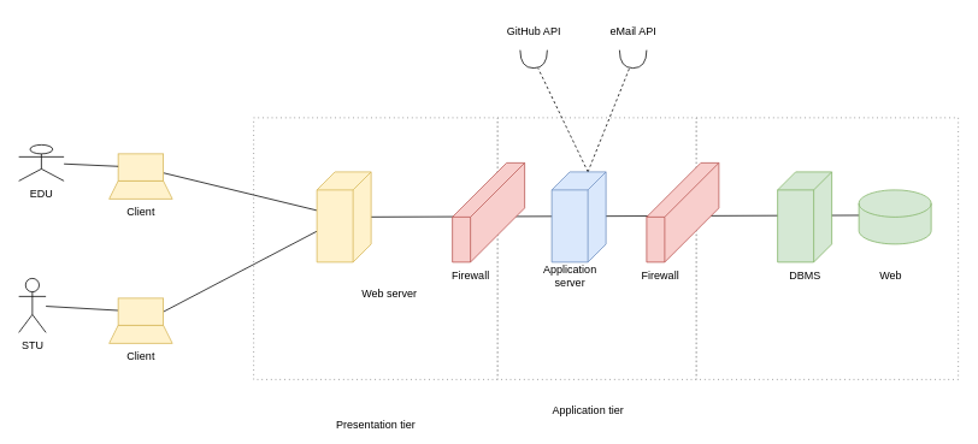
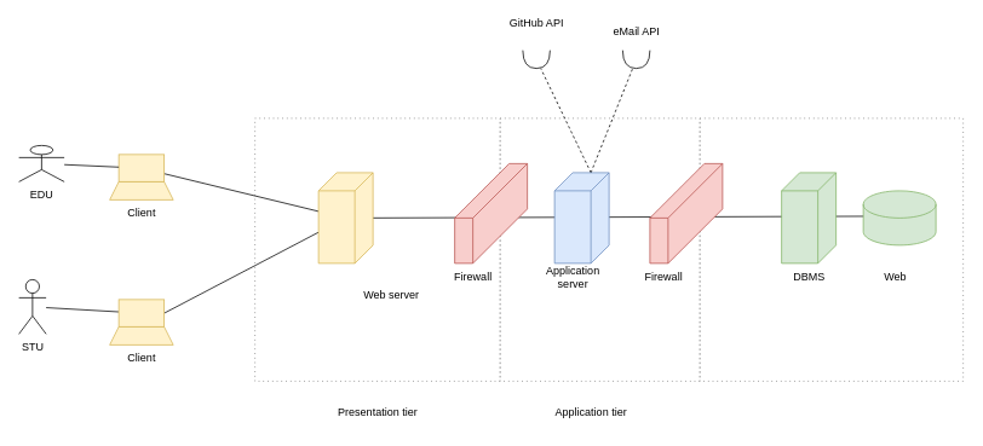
  <mxCell id="0" />
  <mxCell id="1" parent="0" />
  <mxCell id="2" value="" style="endArrow=none;html=1;rounded=0;" parent="1" edge="1"><mxGeometry width="50" height="50" relative="1" as="geometry"><mxPoint x="390" y="240" as="sourcePoint" /><mxPoint x="980" y="238" as="targetPoint" /></mxGeometry></mxCell>
  <mxCell id="3" value="" style="rounded=0;whiteSpace=wrap;html=1;fillColor=none;fontColor=#333333;strokeColor=#666666;dashed=1;dashPattern=1 4;" parent="1" vertex="1"><mxGeometry x="770" y="130" width="290" height="290" as="geometry" /></mxCell>
  <mxCell id="4" value="" style="rounded=0;whiteSpace=wrap;html=1;fillColor=none;fontColor=#333333;strokeColor=#666666;dashed=1;dashPattern=1 4;" parent="1" vertex="1"><mxGeometry x="550" y="130" width="220" height="290" as="geometry" /></mxCell>
  <mxCell id="5" value="" style="rounded=0;whiteSpace=wrap;html=1;fillColor=none;fontColor=#333333;strokeColor=#666666;dashed=1;dashPattern=1 4;" parent="1" vertex="1"><mxGeometry x="280" y="130" width="270" height="290" as="geometry" /></mxCell>
  <mxCell id="6" style="rounded=0;orthogonalLoop=1;jettySize=auto;html=1;dashed=1;endArrow=none;endFill=0;exitX=0;exitY=0;exitDx=0;exitDy=20;exitPerimeter=0;" parent="1" source="8" target="30" edge="1"><mxGeometry relative="1" as="geometry"><mxPoint x="597.2" y="80" as="targetPoint" /></mxGeometry></mxCell>
  <mxCell id="7" style="rounded=0;orthogonalLoop=1;jettySize=auto;html=1;endArrow=none;endFill=0;exitX=0;exitY=0;exitDx=0;exitDy=20;exitPerimeter=0;dashed=1;" parent="1" source="8" target="31" edge="1"><mxGeometry relative="1" as="geometry"><mxPoint x="694" y="80" as="targetPoint" /></mxGeometry></mxCell>
  <mxCell id="8" value="" style="verticalAlign=top;align=left;spacingTop=8;spacingLeft=2;spacingRight=12;shape=cube;size=20;direction=south;fontStyle=4;html=1;whiteSpace=wrap;fillColor=#dae8fc;strokeColor=#6c8ebf;" parent="1" vertex="1"><mxGeometry x="610" y="190" width="60" height="100" as="geometry" /></mxCell>
  <mxCell id="9" value="Application &lt;br&gt;server" style="text;html=1;align=center;verticalAlign=middle;resizable=0;points=[];autosize=1;strokeColor=none;fillColor=none;" parent="1" vertex="1"><mxGeometry x="590" y="285" width="80" height="40" as="geometry" /></mxCell>
  <mxCell id="10" value="" style="verticalAlign=top;align=left;spacingTop=8;spacingLeft=2;spacingRight=12;shape=cube;size=60;direction=south;fontStyle=4;html=1;whiteSpace=wrap;fillStyle=auto;fillColor=#f8cecc;strokeColor=#b85450;" parent="1" vertex="1"><mxGeometry x="500" y="180" width="80" height="110" as="geometry" /></mxCell>
  <mxCell id="11" value="Firewall" style="text;html=1;align=center;verticalAlign=middle;resizable=0;points=[];autosize=1;strokeColor=none;fillColor=none;" parent="1" vertex="1"><mxGeometry x="490" y="290" width="60" height="30" as="geometry" /></mxCell>
  <mxCell id="12" style="rounded=0;orthogonalLoop=1;jettySize=auto;html=1;endArrow=none;endFill=0;" parent="1" source="13" target="36" edge="1"><mxGeometry relative="1" as="geometry" /></mxCell>
  <mxCell id="13" value="" style="whiteSpace=wrap;html=1;fillColor=#fff2cc;strokeColor=#d6b656;" parent="1" vertex="1"><mxGeometry x="130" y="170" width="50" height="30" as="geometry" /></mxCell>
  <mxCell id="14" value="" style="shape=trapezoid;perimeter=trapezoidPerimeter;whiteSpace=wrap;html=1;fixedSize=1;fillColor=#fff2cc;strokeColor=#d6b656;size=10;" parent="1" vertex="1"><mxGeometry x="120" y="200" width="70" height="20" as="geometry" /></mxCell>
  <mxCell id="15" value="Client" style="text;html=1;align=center;verticalAlign=middle;resizable=0;points=[];autosize=1;strokeColor=none;fillColor=none;" parent="1" vertex="1"><mxGeometry x="130" y="220" width="50" height="30" as="geometry" /></mxCell>
  <mxCell id="16" value="" style="verticalAlign=top;align=left;spacingTop=8;spacingLeft=2;spacingRight=12;shape=cube;size=60;direction=south;fontStyle=4;html=1;whiteSpace=wrap;fillStyle=auto;fillColor=#f8cecc;strokeColor=#b85450;" parent="1" vertex="1"><mxGeometry x="715" y="180" width="80" height="110" as="geometry" /></mxCell>
  <mxCell id="17" value="Firewall" style="text;html=1;align=center;verticalAlign=middle;resizable=0;points=[];autosize=1;strokeColor=none;fillColor=none;" parent="1" vertex="1"><mxGeometry x="700" y="290" width="60" height="30" as="geometry" /></mxCell>
  <mxCell id="18" value="" style="verticalAlign=top;align=left;spacingTop=8;spacingLeft=2;spacingRight=12;shape=cube;size=20;direction=south;fontStyle=4;html=1;whiteSpace=wrap;fillColor=#d5e8d4;strokeColor=#82b366;" parent="1" vertex="1"><mxGeometry x="860" y="190" width="60" height="100" as="geometry" /></mxCell>
  <mxCell id="19" value="DBMS" style="text;html=1;align=center;verticalAlign=middle;resizable=0;points=[];autosize=1;strokeColor=none;fillColor=none;" parent="1" vertex="1"><mxGeometry x="860" y="290" width="60" height="30" as="geometry" /></mxCell>
  <mxCell id="20" value="" style="shape=cylinder3;whiteSpace=wrap;html=1;boundedLbl=1;backgroundOutline=1;size=15;fillColor=#d5e8d4;strokeColor=#82b366;" parent="1" vertex="1"><mxGeometry x="950" y="210" width="80" height="60" as="geometry" /></mxCell>
  <mxCell id="21" value="Web" style="text;html=1;align=center;verticalAlign=middle;resizable=0;points=[];autosize=1;strokeColor=none;fillColor=none;" parent="1" vertex="1"><mxGeometry x="960" y="290" width="50" height="30" as="geometry" /></mxCell>
  <mxCell id="22" style="rounded=0;orthogonalLoop=1;jettySize=auto;html=1;endArrow=none;endFill=0;" parent="1" source="23" target="13" edge="1"><mxGeometry relative="1" as="geometry" /></mxCell>
  <mxCell id="23" value="EDU" style="shape=umlActor;verticalLabelPosition=bottom;verticalAlign=top;html=1;outlineConnect=0;" parent="1" vertex="1"><mxGeometry x="20" y="160" width="50" height="40" as="geometry" /></mxCell>
  <mxCell id="24" style="rounded=0;orthogonalLoop=1;jettySize=auto;html=1;endArrow=none;endFill=0;" parent="1" source="25" target="33" edge="1"><mxGeometry relative="1" as="geometry" /></mxCell>
  <mxCell id="25" value="STU" style="shape=umlActor;verticalLabelPosition=bottom;verticalAlign=top;html=1;outlineConnect=0;" parent="1" vertex="1"><mxGeometry x="20" y="308" width="30" height="60" as="geometry" /></mxCell>
- <mxCell id="26" value="Presentation tier" style="text;html=1;align=center;verticalAlign=middle;resizable=0;points=[];autosize=1;strokeColor=none;fillColor=none;" parent="1" vertex="1"><mxGeometry x="360" y="455" width="110" height="30" as="geometry" /></mxCell>
+ <mxCell id="26" value="Presentation tier" style="text;html=1;align=center;verticalAlign=middle;resizable=0;points=[];autosize=1;strokeColor=none;fillColor=none;" parent="1" vertex="1"><mxGeometry x="360" y="440" width="110" height="30" as="geometry" /></mxCell>
  <mxCell id="27" value="Application tier" style="text;html=1;align=center;verticalAlign=middle;resizable=0;points=[];autosize=1;strokeColor=none;fillColor=none;" parent="1" vertex="1"><mxGeometry x="600" y="440" width="100" height="30" as="geometry" /></mxCell>
- <mxCell id="28" value="GitHub API" style="text;html=1;align=center;verticalAlign=middle;resizable=0;points=[];autosize=1;strokeColor=none;fillColor=none;" parent="1" vertex="1"><mxGeometry x="550" y="20" width="80" height="30" as="geometry" /></mxCell>
+ <mxCell id="28" value="GitHub API" style="text;html=1;align=center;verticalAlign=middle;resizable=0;points=[];autosize=1;strokeColor=none;fillColor=none;" parent="1" vertex="1"><mxGeometry x="550" y="10" width="80" height="30" as="geometry" /></mxCell>
  <mxCell id="29" value="eMail API" style="text;html=1;align=center;verticalAlign=middle;resizable=0;points=[];autosize=1;strokeColor=none;fillColor=none;" parent="1" vertex="1"><mxGeometry x="665" y="20" width="70" height="30" as="geometry" /></mxCell>
  <mxCell id="30" value="" style="shape=requiredInterface;html=1;verticalLabelPosition=bottom;sketch=0;rotation=90;" parent="1" vertex="1"><mxGeometry x="580" y="50" width="20" height="30" as="geometry" /></mxCell>
  <mxCell id="31" value="" style="shape=requiredInterface;html=1;verticalLabelPosition=bottom;sketch=0;rotation=90;" parent="1" vertex="1"><mxGeometry x="690" y="50" width="20" height="30" as="geometry" /></mxCell>
  <mxCell id="32" style="rounded=0;orthogonalLoop=1;jettySize=auto;html=1;endArrow=none;endFill=0;exitX=1;exitY=0.5;exitDx=0;exitDy=0;" parent="1" source="33" target="36" edge="1"><mxGeometry relative="1" as="geometry" /></mxCell>
  <mxCell id="33" value="" style="whiteSpace=wrap;html=1;fillColor=#fff2cc;strokeColor=#d6b656;" parent="1" vertex="1"><mxGeometry x="130" y="330" width="50" height="30" as="geometry" /></mxCell>
  <mxCell id="34" value="" style="shape=trapezoid;perimeter=trapezoidPerimeter;whiteSpace=wrap;html=1;fixedSize=1;fillColor=#fff2cc;strokeColor=#d6b656;size=10;" parent="1" vertex="1"><mxGeometry x="120" y="360" width="70" height="20" as="geometry" /></mxCell>
  <mxCell id="35" value="Client" style="text;html=1;align=center;verticalAlign=middle;resizable=0;points=[];autosize=1;strokeColor=none;fillColor=none;" parent="1" vertex="1"><mxGeometry x="130" y="380" width="50" height="30" as="geometry" /></mxCell>
  <mxCell id="36" value="" style="verticalAlign=top;align=left;spacingTop=8;spacingLeft=2;spacingRight=12;shape=cube;size=20;direction=south;fontStyle=4;html=1;whiteSpace=wrap;fillColor=#fff2cc;strokeColor=#d6b656;" parent="1" vertex="1"><mxGeometry x="350" y="190" width="60" height="100" as="geometry" /></mxCell>
  <mxCell id="37" value="Web server" style="text;html=1;align=center;verticalAlign=middle;resizable=0;points=[];autosize=1;strokeColor=none;fillColor=none;" parent="1" vertex="1"><mxGeometry x="390" y="310" width="80" height="30" as="geometry" /></mxCell>
